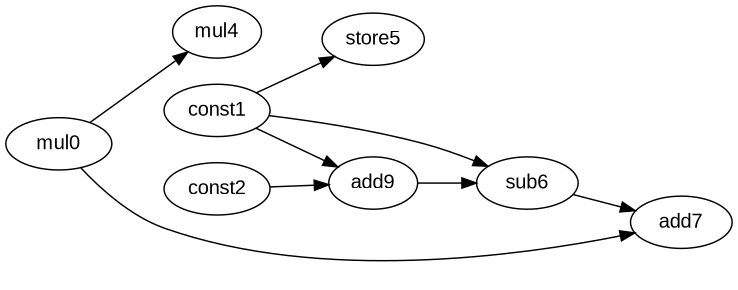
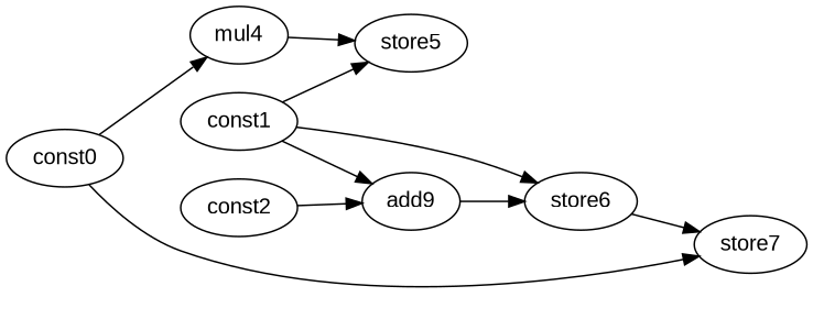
  digraph {
    fontname="Liberation Sans"
    rankdir=LR
    node [fontname="Liberation Sans" opcode=const]
    edge [fontname="Liberation Sans" operand=0]
    mul4 [opcode=mul]
-   const0 [label=mul0]
-   add7 [opcode=add]
+   const0
+   add7 [opcode=add label=store7]
    store5 [opcode=store]
    const1
-   sub6 [opcode=sub]
+   sub6 [opcode=sub label=store6]
    add9 [opcode=add]
    const2
+   mul4 -> store5 [operand=1]
    const0 -> mul4
    const0 -> add7
    const1 -> store5
    const1 -> sub6
    const1 -> add9
    sub6 -> add7 [operand=1]
    add9 -> sub6 [operand=1]
    const2 -> add9 [operand=1]
  }
